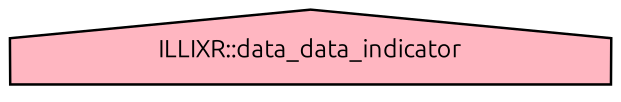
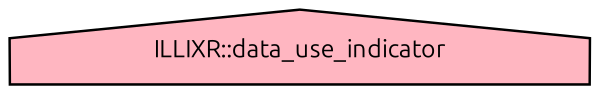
  digraph {
    rankdir=TB
    fontname=Ubuntu
-   n1 [color=black fillcolor=lightpink fontname=Ubuntu fontsize=10 height=0.2 label="ILLIXR::data_data_indicator" shape=house style=filled width=0.4]
+   n1 [color=black fillcolor=lightpink fontname=Ubuntu fontsize=10 height=0.2 label="ILLIXR::data_use_indicator" shape=house style=filled width=0.4]
  }
